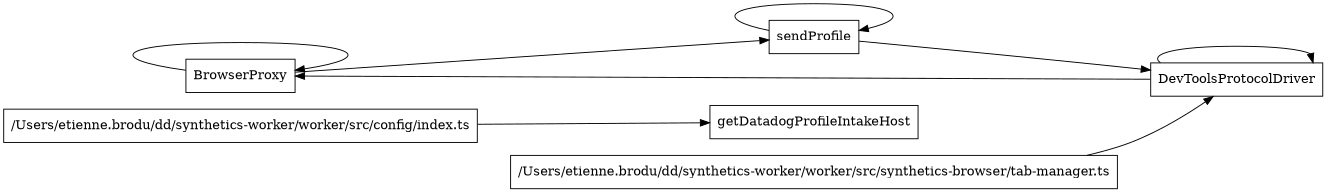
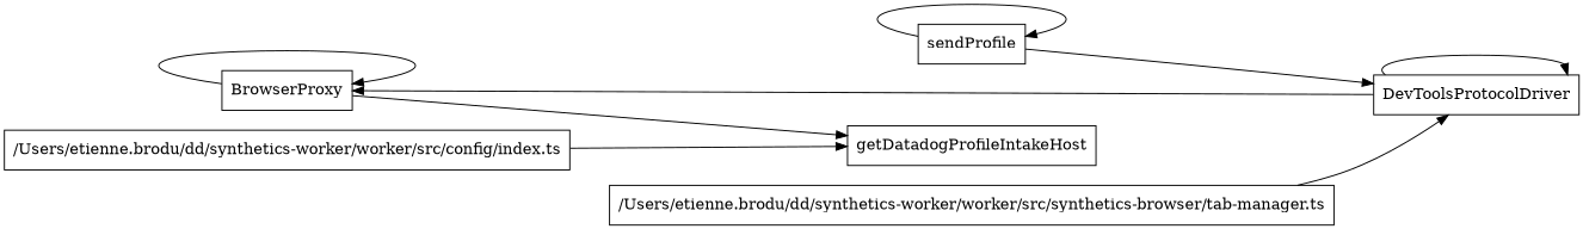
  digraph {
    rankdir=LR
    node [shape=box]
    BrowserProxy
    sendProfile
    DevToolsProtocolDriver
    "/Users/etienne.brodu/dd/synthetics-worker/worker/src/synthetics-browser/tab-manager.ts"
    "/Users/etienne.brodu/dd/synthetics-worker/worker/src/config/index.ts"
    getDatadogProfileIntakeHost
    BrowserProxy -> BrowserProxy
-   BrowserProxy -> sendProfile
+   BrowserProxy -> getDatadogProfileIntakeHost
    sendProfile -> sendProfile
    sendProfile -> DevToolsProtocolDriver
    DevToolsProtocolDriver -> BrowserProxy
    DevToolsProtocolDriver -> DevToolsProtocolDriver
    "/Users/etienne.brodu/dd/synthetics-worker/worker/src/synthetics-browser/tab-manager.ts" -> DevToolsProtocolDriver
    "/Users/etienne.brodu/dd/synthetics-worker/worker/src/config/index.ts" -> getDatadogProfileIntakeHost
  }
